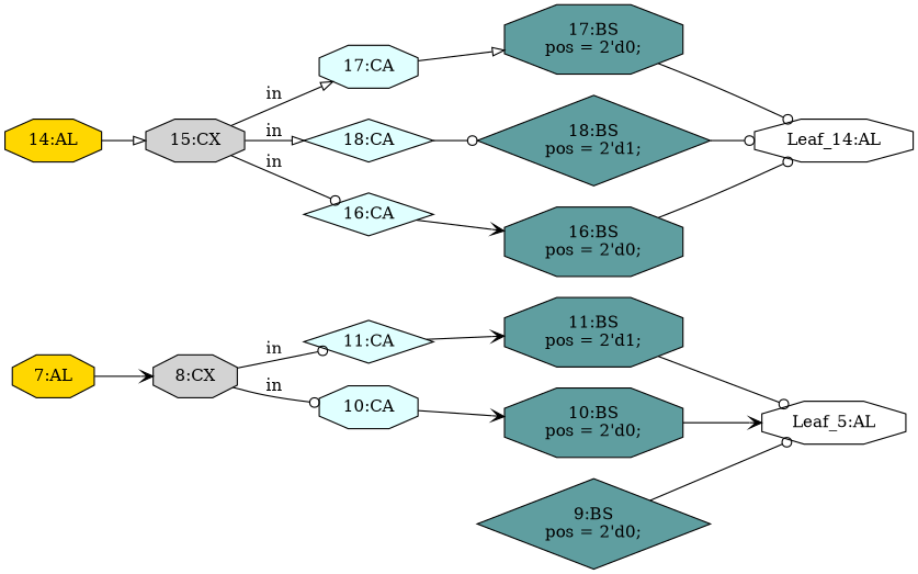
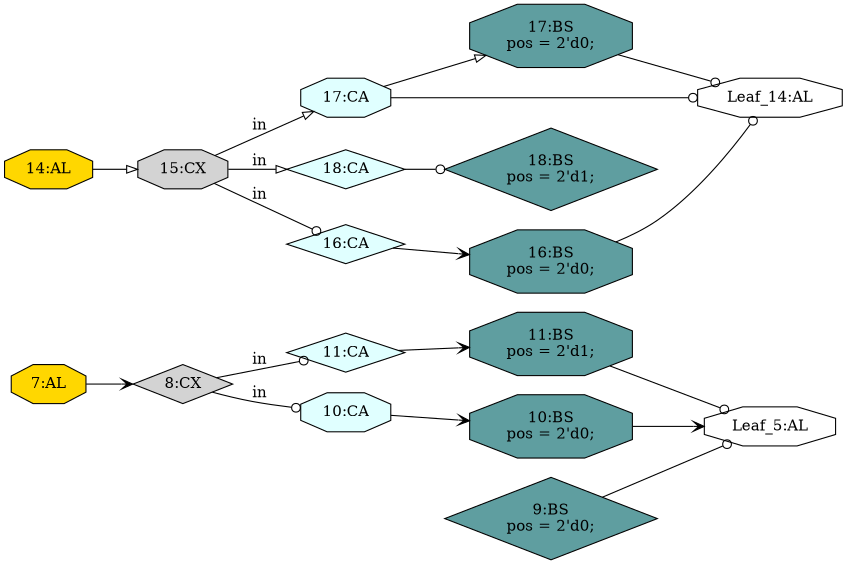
  strict digraph {
    rankdir=LR
    node [fillcolor=cadetblue shape=octagon statements="[]" style=filled typ=BlockingSubstitution]
    edge [arrowhead=odot cond="[]" lineno=None]
    n1 [ast="<pyverilog.vparser.ast.Case object at 0x7f0df52a4250>" fillcolor=lightcyan label="11:CA" shape=diamond typ=Case]
    n2 [ast="<pyverilog.vparser.ast.BlockingSubstitution object at 0x7f0df524e2d0>" label="11:BS\npos = 2'd1;" statements="[<pyverilog.vparser.ast.BlockingSubstitution object at 0x7f0df524e2d0>]"]
    n3 [def_var="['pos']" label="Leaf_5:AL" fillcolor="" statements="" style="" typ=""]
-   n4 [ast="<pyverilog.vparser.ast.CasexStatement object at 0x7f0df52a4410>" fillcolor=lightgray label="8:CX" typ=CasexStatement]
+   n4 [ast="<pyverilog.vparser.ast.CasexStatement object at 0x7f0df52a4410>" fillcolor=lightgray label="8:CX" shape=diamond typ=CasexStatement]
    n5 [ast="<pyverilog.vparser.ast.Case object at 0x7f0df52a4150>" fillcolor=lightcyan label="10:CA" typ=Case]
    n6 [ast="<pyverilog.vparser.ast.BlockingSubstitution object at 0x7f0df52a4510>" label="10:BS\npos = 2'd0;" statements="[<pyverilog.vparser.ast.BlockingSubstitution object at 0x7f0df52a4510>]"]
    n7 [ast="<pyverilog.vparser.ast.BlockingSubstitution object at 0x7f0df5256850>" label="9:BS\npos = 2'd0;" shape=diamond statements="[<pyverilog.vparser.ast.BlockingSubstitution object at 0x7f0df5256850>]"]
    n8 [ast="<pyverilog.vparser.ast.Case object at 0x7f0df52a7ed0>" fillcolor=lightcyan label="17:CA" typ=Case]
    n9 [ast="<pyverilog.vparser.ast.BlockingSubstitution object at 0x7f0df52a7b10>" label="17:BS\npos = 2'd0;" statements="[<pyverilog.vparser.ast.BlockingSubstitution object at 0x7f0df52a7b10>]"]
    n10 [def_var="['pos']" label="Leaf_14:AL" fillcolor="" statements="" style="" typ=""]
    n11 [ast="<pyverilog.vparser.ast.CasexStatement object at 0x7f0df52a7990>" fillcolor=lightgray label="15:CX" typ=CasexStatement]
    n12 [ast="<pyverilog.vparser.ast.Case object at 0x7f0df52a7d50>" fillcolor=lightcyan label="18:CA" shape=diamond typ=Case]
    n13 [ast="<pyverilog.vparser.ast.Case object at 0x7f0df52b2690>" fillcolor=lightcyan label="16:CA" shape=diamond typ=Case]
    n14 [ast="<pyverilog.vparser.ast.BlockingSubstitution object at 0x7f0df52a72d0>" label="18:BS\npos = 2'd1;" shape=diamond statements="[<pyverilog.vparser.ast.BlockingSubstitution object at 0x7f0df52a72d0>]"]
    n15 [ast="<pyverilog.vparser.ast.BlockingSubstitution object at 0x7f0df52bd650>" label="16:BS\npos = 2'd0;" statements="[<pyverilog.vparser.ast.BlockingSubstitution object at 0x7f0df52bd650>]"]
    n16 [ast="<pyverilog.vparser.ast.Always object at 0x7f0df524e510>" clk_sens=False fillcolor=gold label="14:AL" sens="[]" typ=Always use_var="['in']"]
    n17 [ast="<pyverilog.vparser.ast.Always object at 0x7f0df52ab090>" clk_sens=False fillcolor=gold label="7:AL" sens="[]" typ=Always use_var="['in']"]
    n1 -> n2 [arrowhead=vee]
    n2 -> n3
    n4 -> n1 [cond="['in']" label=in lineno=8]
    n4 -> n5 [cond="['in']" label=in lineno=8]
    n5 -> n6 [arrowhead=vee]
    n6 -> n3 [arrowhead=vee]
    n7 -> n3
    n8 -> n9 [arrowhead=onormal]
    n9 -> n10
    n11 -> n8 [arrowhead=onormal cond="['in']" label=in lineno=15]
    n11 -> n12 [arrowhead=onormal cond="['in']" label=in lineno=15]
    n11 -> n13 [cond="['in']" label=in lineno=15]
    n12 -> n14
    n13 -> n15 [arrowhead=vee]
-   n14 -> n10
+   n8 -> n10
    n15 -> n10
    n16 -> n11 [arrowhead=onormal]
    n17 -> n4 [arrowhead=vee]
  }
